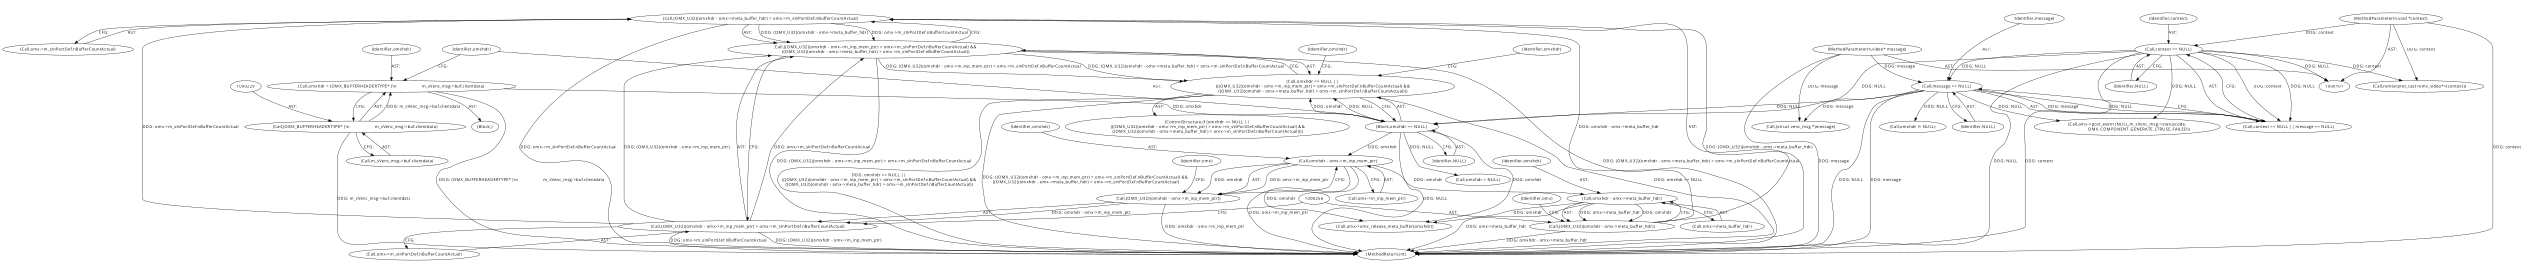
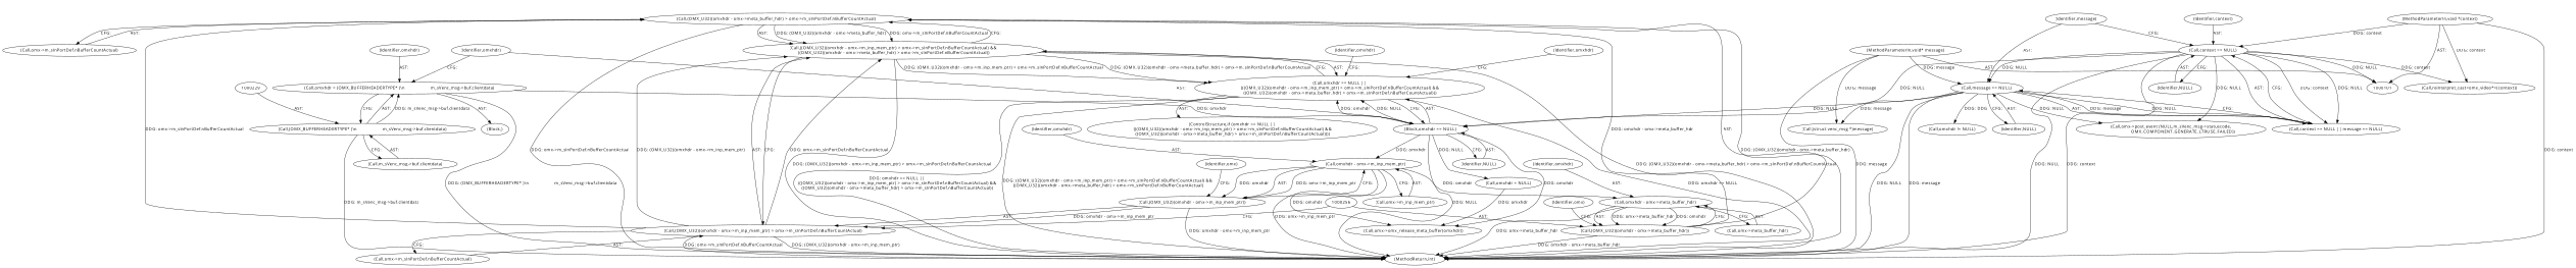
  digraph {
    fontname="Open Sans"
    node [fontname="Open Sans"]
    edge [fontname="Open Sans"]
    n1 [label="(Call,(OMX_U32)(omxhdr - omx->meta_buffer_hdr) > omx->m_sInPortDef.nBufferCountActual)"]
    n2 [label="(Call,((OMX_U32)(omxhdr - omx->m_inp_mem_ptr) > omx->m_sInPortDef.nBufferCountActual) &&\n ((OMX_U32)(omxhdr - omx->meta_buffer_hdr) > omx->m_sInPortDef.nBufferCountActual))"]
    n3 [label="(MethodReturn,int)"]
    n4 [label="(Call,omx->m_sInPortDef.nBufferCountActual)"]
    n5 [label="(Call,omxhdr == NULL ||\n (((OMX_U32)(omxhdr - omx->m_inp_mem_ptr) > omx->m_sInPortDef.nBufferCountActual) &&\n ((OMX_U32)(omxhdr - omx->meta_buffer_hdr) > omx->m_sInPortDef.nBufferCountActual)))"]
    n6 [label="(Call,(OMX_U32)(omxhdr - omx->m_inp_mem_ptr) > omx->m_sInPortDef.nBufferCountActual)"]
    n7 [label="(Call,(OMX_U32)(omxhdr - omx->meta_buffer_hdr))"]
    n8 [label="(Call,omxhdr - omx->meta_buffer_hdr)"]
    n9 [label="(Call,omx->meta_buffer_hdr)"]
    n10 [label="(Call,omx->omx_release_meta_buffer(omxhdr))"]
    n11 [label="(Call,omxhdr - omx->m_inp_mem_ptr)"]
    n12 [label="(Call,(OMX_U32)(omxhdr - omx->m_inp_mem_ptr))"]
    n13 [label="(Call,omx->m_inp_mem_ptr)"]
    n14 [label="(Block,omxhdr == NULL)"]
    n15 [label="(Identifier,NULL)"]
    n16 [label="(Call,omxhdr = NULL)"]
    n17 [label="(ControlStructure,if (omxhdr == NULL ||\n (((OMX_U32)(omxhdr - omx->m_inp_mem_ptr) > omx->m_sInPortDef.nBufferCountActual) &&\n ((OMX_U32)(omxhdr - omx->meta_buffer_hdr) > omx->m_sInPortDef.nBufferCountActual))))"]
    n18 [label="(Call,omxhdr = (OMX_BUFFERHEADERTYPE* )\\n                     m_sVenc_msg->buf.clientdata)"]
    n19 [label="(Call,(OMX_BUFFERHEADERTYPE* )\\n                     m_sVenc_msg->buf.clientdata)"]
    n20 [label="(Block,)"]
    n21 [label="(Call,m_sVenc_msg->buf.clientdata)"]
    n22 [label="(Call,context == NULL)"]
    n23 [label="(Call,message == NULL)"]
    n24 [label="(Identifier,NULL)"]
    n25 [label="(Call,omx->post_event (NULL,m_sVenc_msg->statuscode,\n                    OMX_COMPONENT_GENERATE_LTRUSE_FAILED))"]
    n26 [label="(Call,reinterpret_cast<omx_video*>(context))"]
    n27 [label="(Call,context == NULL || message == NULL)"]
    1000101
    n29 [label="(Call,omxhdr != NULL)"]
    n30 [label="(Identifier,NULL)"]
    n31 [label="(Call,(struct venc_msg *)message)"]
    n32 [label="(MethodParameterIn,void *context)"]
-   n33 [label="(MethodParameterIn,video* message)"]
+   n33 [label="(MethodParameterIn,void* message)"]
    n34 [label="(Call,omx->m_sInPortDef.nBufferCountActual)"]
    n35 [label="(Identifier,omxhdr)"]
    n36 [label="(Identifier,omxhdr)"]
    n37 [label="(Identifier,context)"]
    n38 [label="(Identifier,omxhdr)"]
    n39 [label="(Identifier,omx)"]
    n40 [label="(Identifier,omx)"]
    n41 [label="(Identifier,omxhdr)"]
    n42 [label="(Identifier,message)"]
    n43 [label="(Identifier,omxhdr)"]
    n44 [label="(Identifier,omxhdr)"]
    1000256
    1000229
    n1 -> n2 [label="AST: "]
    n1 -> n2 [label="DDG: (OMX_U32)(omxhdr - omx->meta_buffer_hdr)"]
    n1 -> n2 [label="DDG: omx->m_sInPortDef.nBufferCountActual"]
    n1 -> n3 [label="DDG: (OMX_U32)(omxhdr - omx->meta_buffer_hdr)"]
    n1 -> n3 [label="DDG: omx->m_sInPortDef.nBufferCountActual"]
    n1 -> n4 [label="CFG: "]
    n2 -> n1 [label="CFG: "]
    n2 -> n3 [label="DDG: (OMX_U32)(omxhdr - omx->meta_buffer_hdr) > omx->m_sInPortDef.nBufferCountActual"]
    n2 -> n3 [label="DDG: (OMX_U32)(omxhdr - omx->m_inp_mem_ptr) > omx->m_sInPortDef.nBufferCountActual"]
    n2 -> n5 [label="AST: "]
    n2 -> n5 [label="DDG: (OMX_U32)(omxhdr - omx->m_inp_mem_ptr) > omx->m_sInPortDef.nBufferCountActual"]
    n2 -> n5 [label="DDG: (OMX_U32)(omxhdr - omx->meta_buffer_hdr) > omx->m_sInPortDef.nBufferCountActual"]
    n2 -> n6 [label="CFG: "]
    n4 -> n1 [label="AST: "]
    n5 -> n2 [label="CFG: "]
    n5 -> n3 [label="DDG: omxhdr == NULL"]
    n5 -> n3 [label="DDG: omxhdr == NULL ||\n (((OMX_U32)(omxhdr - omx->m_inp_mem_ptr) > omx->m_sInPortDef.nBufferCountActual) &&\n ((OMX_U32)(omxhdr - omx->meta_buffer_hdr) > omx->m_sInPortDef.nBufferCountActual))"]
    n5 -> n3 [label="DDG: ((OMX_U32)(omxhdr - omx->m_inp_mem_ptr) > omx->m_sInPortDef.nBufferCountActual) &&\n ((OMX_U32)(omxhdr - omx->meta_buffer_hdr) > omx->m_sInPortDef.nBufferCountActual)"]
    n5 -> n14 [label="CFG: "]
    n5 -> n17 [label="AST: "]
    n6 -> n1 [label="DDG: omx->m_sInPortDef.nBufferCountActual"]
    n6 -> n2 [label="AST: "]
    n6 -> n2 [label="DDG: (OMX_U32)(omxhdr - omx->m_inp_mem_ptr)"]
    n6 -> n2 [label="DDG: omx->m_sInPortDef.nBufferCountActual"]
    n6 -> n3 [label="DDG: (OMX_U32)(omxhdr - omx->m_inp_mem_ptr)"]
    n6 -> n3 [label="DDG: omx->m_sInPortDef.nBufferCountActual"]
    n6 -> n34 [label="CFG: "]
    n7 -> n1 [label="AST: "]
    n7 -> n1 [label="DDG: omxhdr - omx->meta_buffer_hdr"]
    n7 -> n3 [label="DDG: omxhdr - omx->meta_buffer_hdr"]
    n7 -> n8 [label="CFG: "]
    n8 -> n3 [label="DDG: omx->meta_buffer_hdr"]
    n8 -> n7 [label="AST: "]
    n8 -> n7 [label="DDG: omxhdr"]
    n8 -> n7 [label="DDG: omx->meta_buffer_hdr"]
    n8 -> n9 [label="CFG: "]
-   n8 -> n10 [label="DDG: omxhdr"]
+   n16 -> n10 [label="DDG: omxhdr"]
    n9 -> n8 [label="AST: "]
    n11 -> n3 [label="DDG: omx->m_inp_mem_ptr"]
    n11 -> n8 [label="DDG: omxhdr"]
    n11 -> n10 [label="DDG: omxhdr"]
    n11 -> n12 [label="AST: "]
    n11 -> n12 [label="DDG: omxhdr"]
    n11 -> n12 [label="DDG: omx->m_inp_mem_ptr"]
    n11 -> n13 [label="CFG: "]
    n12 -> n3 [label="DDG: omxhdr - omx->m_inp_mem_ptr"]
    n12 -> n6 [label="AST: "]
    n12 -> n6 [label="DDG: omxhdr - omx->m_inp_mem_ptr"]
    n12 -> n11 [label="CFG: "]
    n13 -> n11 [label="AST: "]
    n14 -> n3 [label="DDG: NULL"]
    n14 -> n5 [label="AST: "]
    n14 -> n5 [label="DDG: omxhdr"]
    n14 -> n5 [label="DDG: NULL"]
    n14 -> n10 [label="DDG: omxhdr"]
    n14 -> n11 [label="DDG: omxhdr"]
    n14 -> n15 [label="CFG: "]
    n14 -> n16 [label="DDG: NULL"]
    n15 -> n14 [label="AST: "]
    n18 -> n3 [label="DDG: (OMX_BUFFERHEADERTYPE* )\\n                     m_sVenc_msg->buf.clientdata"]
    n18 -> n14 [label="DDG: omxhdr"]
    n18 -> n19 [label="CFG: "]
    n18 -> n20 [label="AST: "]
    n19 -> n3 [label="DDG: m_sVenc_msg->buf.clientdata"]
    n19 -> n18 [label="AST: "]
    n19 -> n18 [label="DDG: m_sVenc_msg->buf.clientdata"]
    n19 -> n21 [label="CFG: "]
    n21 -> n19 [label="AST: "]
    n22 -> n3 [label="DDG: NULL"]
    n22 -> n3 [label="DDG: context"]
    n22 -> n14 [label="DDG: NULL"]
    n22 -> n23 [label="DDG: NULL"]
    n22 -> n24 [label="CFG: "]
    n22 -> n25 [label="DDG: NULL"]
    n22 -> n26 [label="DDG: context"]
    n22 -> n27 [label="AST: "]
    n22 -> n27 [label="DDG: context"]
    n22 -> n27 [label="DDG: NULL"]
    n22 -> 1000101 [label="DDG: NULL"]
    n23 -> n3 [label="DDG: message"]
    n23 -> n3 [label="DDG: NULL"]
    n23 -> n14 [label="DDG: NULL"]
    n23 -> n25 [label="DDG: NULL"]
    n23 -> n27 [label="AST: "]
    n23 -> n27 [label="DDG: message"]
    n23 -> n27 [label="DDG: NULL"]
-   n23 -> n29 [label="DDG: NULL"]
+   n23 -> n29 [label="DDG: DDG"]
    n23 -> n30 [label="CFG: "]
    n23 -> n31 [label="DDG: message"]
    n24 -> n22 [label="AST: "]
    n27 -> n22 [label="CFG: "]
    n27 -> n23 [label="CFG: "]
    n30 -> n23 [label="AST: "]
    n32 -> n3 [label="DDG: context"]
    n32 -> n22 [label="DDG: context"]
    n32 -> n26 [label="DDG: context"]
    n32 -> 1000101 [label="AST: "]
    n33 -> n3 [label="DDG: message"]
    n33 -> n23 [label="DDG: message"]
    n33 -> 1000101 [label="AST: "]
    n33 -> n31 [label="DDG: message"]
    n34 -> n6 [label="AST: "]
    n35 -> n18 [label="AST: "]
    n36 -> n8 [label="AST: "]
    n37 -> n22 [label="AST: "]
    n38 -> n5 [label="CFG: "]
    n39 -> n7 [label="CFG: "]
    n40 -> n12 [label="CFG: "]
    n41 -> n5 [label="CFG: "]
+   n42 -> n22 [label="CFG: "]
    n42 -> n23 [label="AST: "]
    n43 -> n11 [label="AST: "]
    n44 -> n14 [label="AST: "]
    n44 -> n18 [label="CFG: "]
    1000256 -> n6 [label="CFG: "]
    1000256 -> n7 [label="AST: "]
    1000229 -> n19 [label="AST: "]
  }
